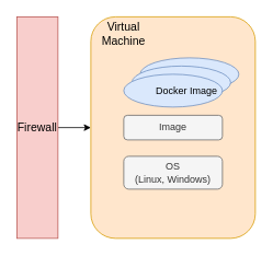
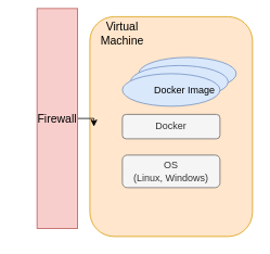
  <mxCell id="0" />
  <mxCell id="1" parent="0" />
  <mxCell id="2" value="" style="rounded=1;whiteSpace=wrap;html=1;fillColor=#ffe6cc;strokeColor=#d79b00;" vertex="1" parent="1"><mxGeometry x="110" y="20" width="200" height="270" as="geometry" /></mxCell>
  <mxCell id="3" value="Virtual Machine" style="text;html=1;strokeColor=none;fillColor=none;align=center;verticalAlign=middle;whiteSpace=wrap;rounded=0;fontSize=14;" vertex="1" parent="1"><mxGeometry x="120" y="25" width="60" height="30" as="geometry" /></mxCell>
  <mxCell id="4" value="OS&lt;br&gt;(Linux, Windows)" style="rounded=1;whiteSpace=wrap;html=1;fillColor=#f5f5f5;fontColor=#333333;strokeColor=#666666;" vertex="1" parent="1"><mxGeometry x="150" y="190" width="120" height="40" as="geometry" /></mxCell>
- <mxCell id="5" value="Image" style="rounded=1;whiteSpace=wrap;html=1;fillColor=#f5f5f5;fontColor=#333333;strokeColor=#666666;" vertex="1" parent="1"><mxGeometry x="150" y="140" width="120" height="30" as="geometry" /></mxCell>
+ <mxCell id="5" value="Docker" style="rounded=1;whiteSpace=wrap;html=1;fillColor=#f5f5f5;fontColor=#333333;strokeColor=#666666;" vertex="1" parent="1"><mxGeometry x="150" y="140" width="120" height="30" as="geometry" /></mxCell>
  <mxCell id="6" value="" style="shape=image;verticalLabelPosition=bottom;labelBackgroundColor=default;verticalAlign=top;aspect=fixed;imageAspect=0;image=https://wazuh.com/uploads/2022/02/docker-post-icon.png;" vertex="1" parent="1"><mxGeometry x="150" y="135" width="40" height="40" as="geometry" /></mxCell>
  <mxCell id="7" value="Docker Image" style="ellipse;whiteSpace=wrap;html=1;fillColor=#dae8fc;strokeColor=#6c8ebf;" vertex="1" parent="1"><mxGeometry x="170" y="70" width="120" height="40" as="geometry" /></mxCell>
  <mxCell id="8" value="Docker Image" style="ellipse;whiteSpace=wrap;html=1;fillColor=#dae8fc;strokeColor=#6c8ebf;" vertex="1" parent="1"><mxGeometry x="160" y="80" width="120" height="40" as="geometry" /></mxCell>
  <mxCell id="9" value="&amp;nbsp; &amp;nbsp; &amp;nbsp; &amp;nbsp; &amp;nbsp; Docker Image" style="ellipse;whiteSpace=wrap;html=1;fillColor=#dae8fc;strokeColor=#6c8ebf;" vertex="1" parent="1"><mxGeometry x="150" y="90" width="120" height="40" as="geometry" /></mxCell>
  <mxCell id="10" style="edgeStyle=orthogonalEdgeStyle;rounded=0;orthogonalLoop=1;jettySize=auto;html=1;exitX=1;exitY=0.5;exitDx=0;exitDy=0;" edge="1" parent="1" source="11" target="2"><mxGeometry relative="1" as="geometry" /></mxCell>
- <mxCell id="11" value="&lt;font style=&quot;font-size: 14px;&quot;&gt;Firewall&lt;/font&gt;" style="rounded=0;whiteSpace=wrap;html=1;fillColor=#f8cecc;strokeColor=#b85450;" vertex="1" parent="1"><mxGeometry x="20" y="20" width="50" height="270" as="geometry" /></mxCell>
+ <mxCell id="11" value="&lt;font style=&quot;font-size: 14px;&quot;&gt;Firewall&lt;/font&gt;" style="rounded=0;whiteSpace=wrap;html=1;fillColor=#f8cecc;strokeColor=#b85450;" vertex="1" parent="1"><mxGeometry x="45" y="10" width="50" height="270" as="geometry" /></mxCell>
  <mxCell id="12" value="" style="shape=image;verticalLabelPosition=bottom;labelBackgroundColor=default;verticalAlign=top;aspect=fixed;imageAspect=0;image=https://go.dev/blog/go-brand/Go-Logo/PNG/Go-Logo_Blue.png;" vertex="1" parent="1"><mxGeometry x="150" y="93.75" width="36.76" height="32.5" as="geometry" /></mxCell>
